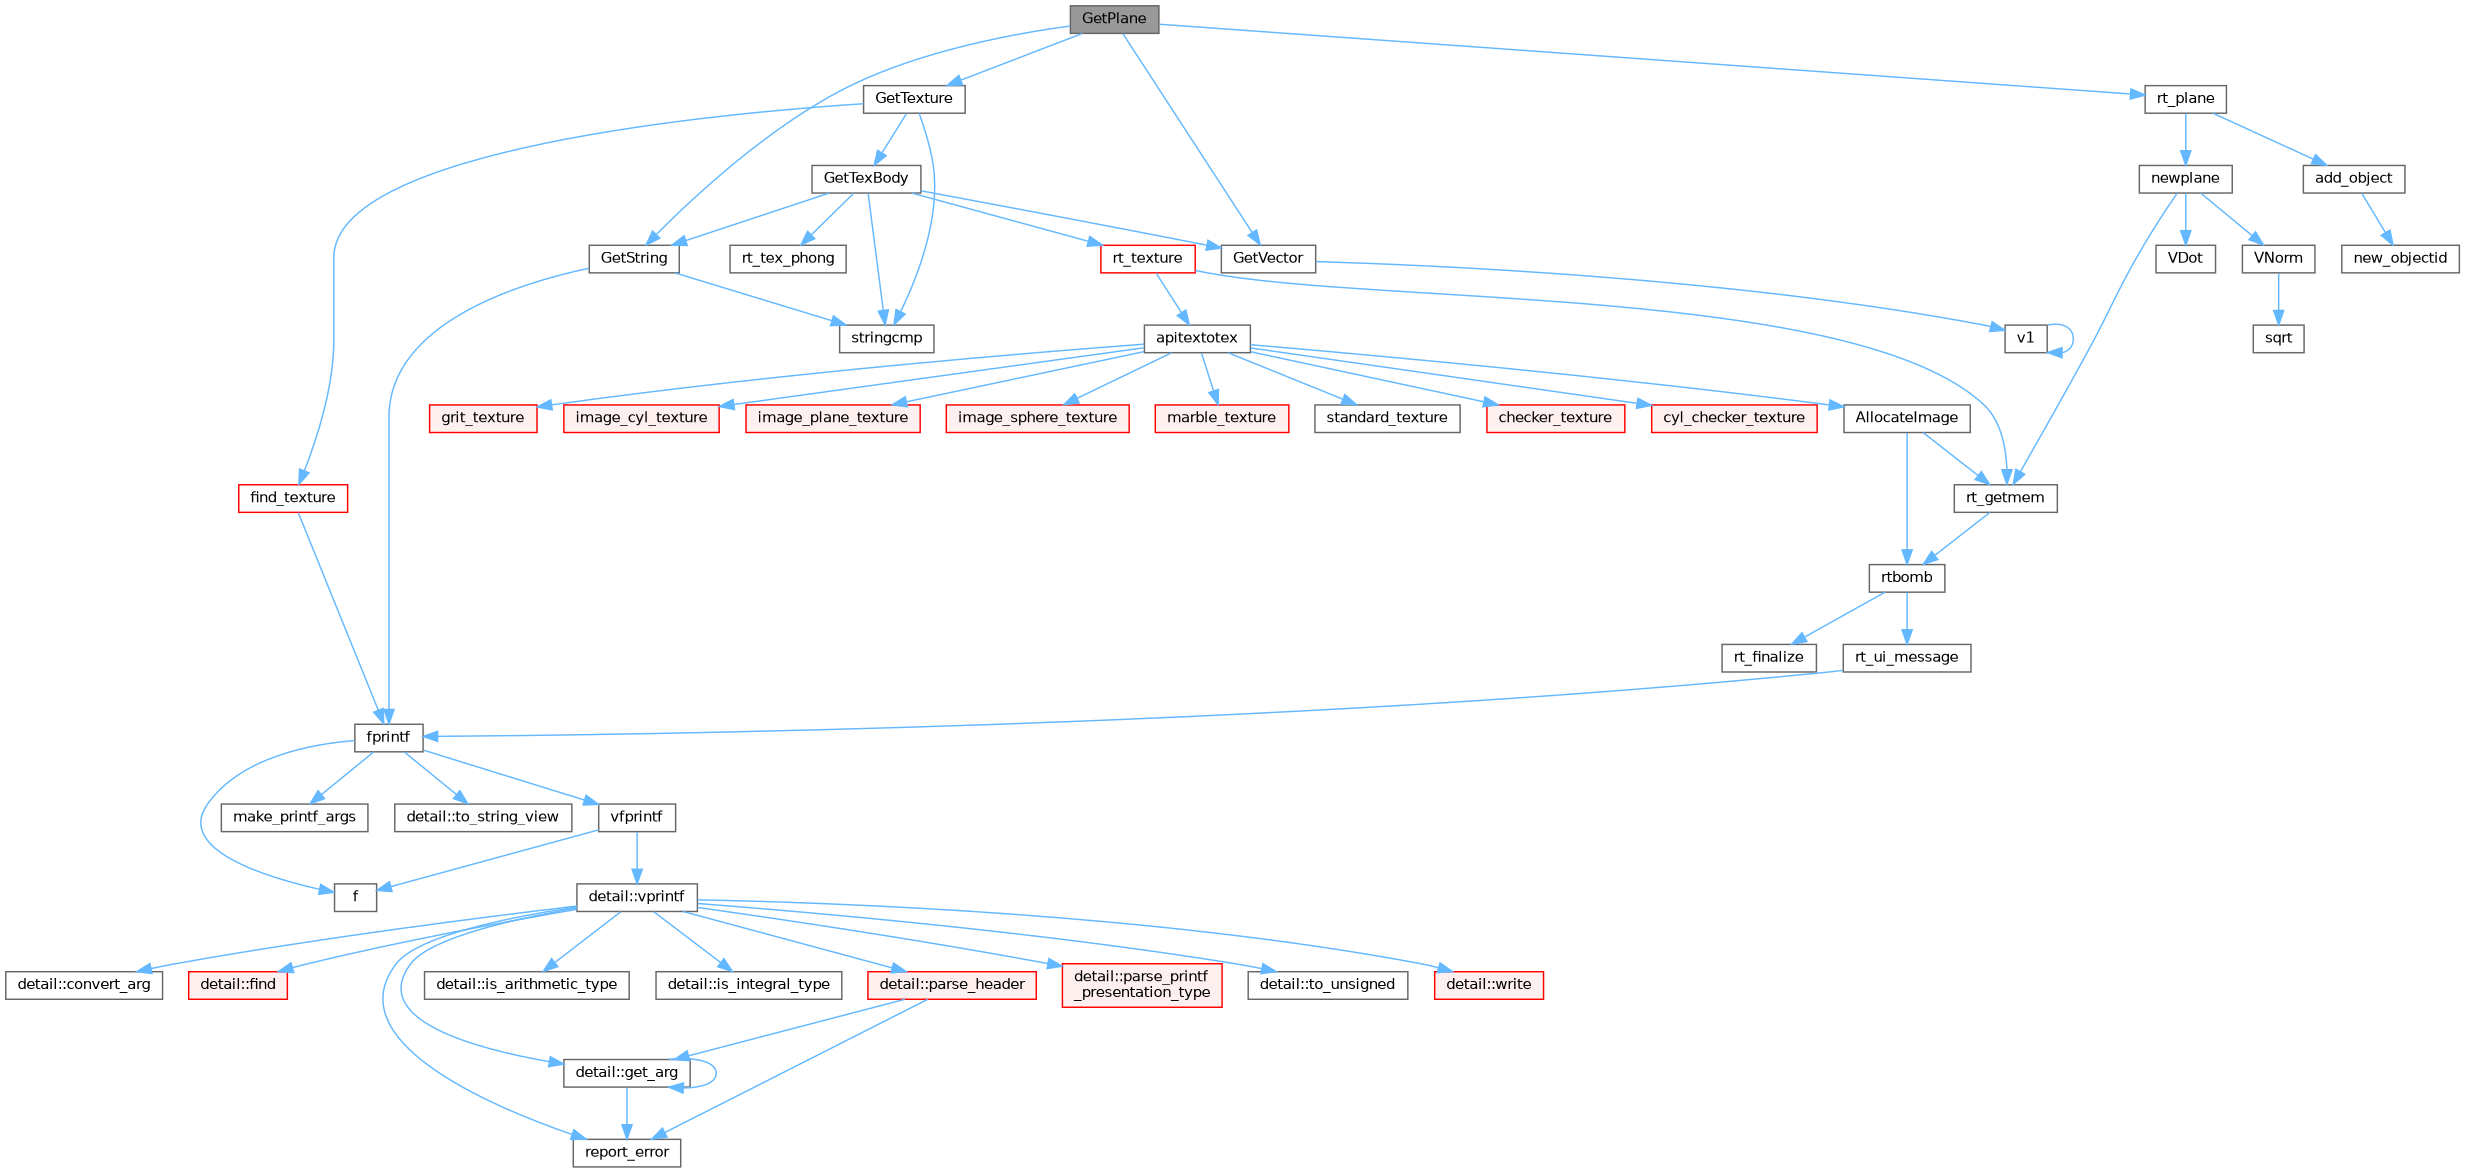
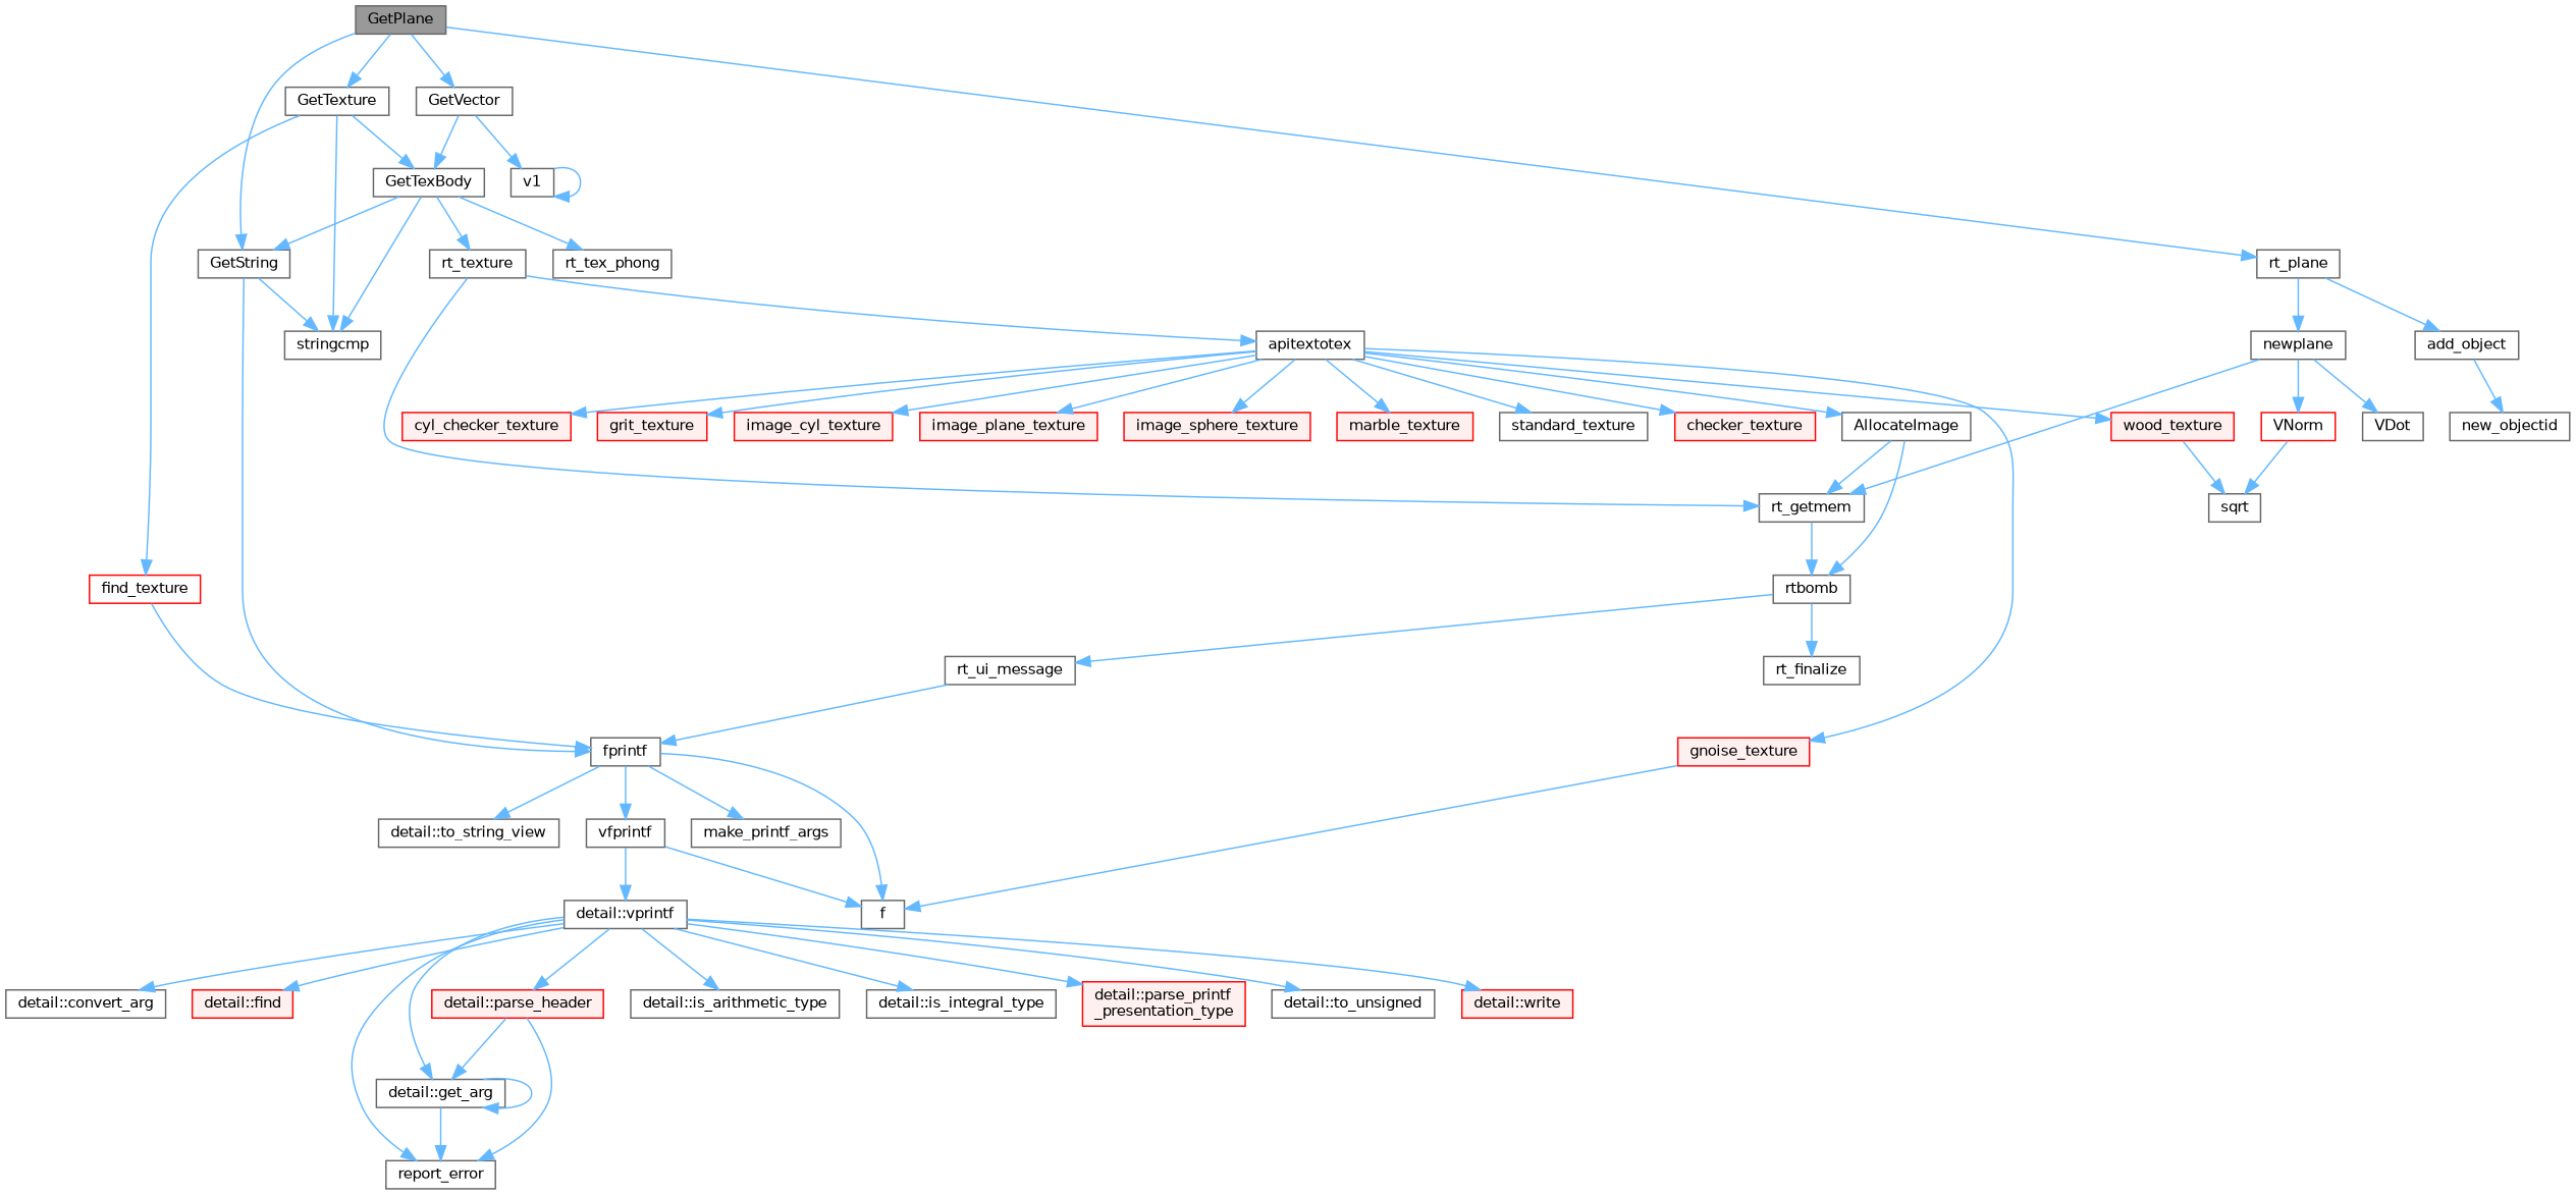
  digraph {
    rankdir=TB
    node [color=grey40 fillcolor=white fontname=Helvetica fontsize=10 shape=box style=filled]
    edge [color=steelblue1 fontname=Helvetica fontsize=10 labelfontname=Helvetica labelfontsize=10 style=solid]
    n1 [color=gray40 fillcolor=grey60 fontcolor=black height=0.2 label=GetPlane width=0.4]
    n2 [height=0.2 label=GetString width=0.4]
    n3 [height=0.2 label=GetTexture width=0.4]
    n4 [height=0.2 label=GetVector width=0.4]
    n5 [height=0.2 label=rt_plane width=0.4]
    n6 [height=0.2 label=fprintf width=0.4]
    n7 [height=0.2 label=stringcmp width=0.4]
    n8 [color=red height=0.2 label=find_texture width=0.4]
    n9 [height=0.2 label=GetTexBody width=0.4]
    n10 [height=0.2 label=v1 width=0.4]
    n11 [height=0.2 label=add_object width=0.4]
    n12 [height=0.2 label=newplane width=0.4]
    n13 [height=0.2 label=f width=0.4]
    n14 [height=0.2 label=make_printf_args width=0.4]
    n15 [height=0.2 label="detail::to_string_view" width=0.4]
    n16 [height=0.2 label=vfprintf width=0.4]
    n17 [height=0.2 label="detail::vprintf" width=0.4]
    n18 [height=0.2 label="detail::convert_arg" width=0.4]
    n19 [color=red fillcolor="#FFF0F0" height=0.2 label="detail::find" width=0.4]
    n20 [height=0.2 label="detail::get_arg" width=0.4]
    n21 [height=0.2 label=report_error width=0.4]
    n22 [height=0.2 label="detail::is_arithmetic_type" width=0.4]
    n23 [height=0.2 label="detail::is_integral_type" width=0.4]
    n24 [color=red fillcolor="#FFF0F0" height=0.2 label="detail::parse_header" width=0.4]
    n25 [color=red fillcolor="#FFF0F0" height=0.2 label="detail::parse_printf\l_presentation_type" width=0.4]
    n26 [height=0.2 label="detail::to_unsigned" width=0.4]
    n27 [color=red fillcolor="#FFF0F0" height=0.2 label="detail::write" width=0.4]
    n28 [height=0.2 label=rt_tex_phong width=0.4]
-   n29 [color=red height=0.2 label=rt_texture width=0.4]
+   n29 [height=0.2 label=rt_texture width=0.4]
    n30 [height=0.2 label=apitextotex width=0.4]
    n31 [height=0.2 label=rt_getmem width=0.4]
    n32 [height=0.2 label=AllocateImage width=0.4]
    n33 [color=red fillcolor="#FFF0F0" height=0.2 label=checker_texture width=0.4]
    n34 [color=red fillcolor="#FFF0F0" height=0.2 label=cyl_checker_texture width=0.4]
+   n35 [color=red fillcolor="#FFF0F0" height=0.2 label=gnoise_texture width=0.4]
    n36 [color=red fillcolor="#FFF0F0" height=0.2 label=grit_texture width=0.4]
    n37 [color=red fillcolor="#FFF0F0" height=0.2 label=image_cyl_texture width=0.4]
    n38 [color=red fillcolor="#FFF0F0" height=0.2 label=image_plane_texture width=0.4]
    n39 [color=red fillcolor="#FFF0F0" height=0.2 label=image_sphere_texture width=0.4]
    n40 [color=red fillcolor="#FFF0F0" height=0.2 label=marble_texture width=0.4]
    n41 [height=0.2 label=standard_texture width=0.4]
+   n42 [color=red fillcolor="#FFF0F0" height=0.2 label=wood_texture width=0.4]
    n43 [height=0.2 label=rtbomb width=0.4]
    n44 [height=0.2 label=sqrt width=0.4]
    n45 [height=0.2 label=rt_finalize width=0.4]
    n46 [height=0.2 label=rt_ui_message width=0.4]
    n47 [height=0.2 label=new_objectid width=0.4]
    n48 [height=0.2 label=VDot width=0.4]
-   n49 [height=0.2 label=VNorm width=0.4]
+   n49 [color=red height=0.2 label=VNorm width=0.4]
    n1 -> n2
    n1 -> n3
    n1 -> n4
    n1 -> n5
    n2 -> n6
    n2 -> n7
    n3 -> n7
    n3 -> n8
    n3 -> n9
    n4 -> n10
    n5 -> n11
    n5 -> n12
    n6 -> n13
    n6 -> n14
    n6 -> n15
    n6 -> n16
    n8 -> n6
    n9 -> n2
-   n9 -> n4
+   n4 -> n9
    n9 -> n7
    n9 -> n28
    n9 -> n29
    n10 -> n10
    n11 -> n47
    n12 -> n31
    n12 -> n48
    n12 -> n49
    n16 -> n13
    n16 -> n17
    n17 -> n18
    n17 -> n19
    n17 -> n20
    n17 -> n21
    n17 -> n22
    n17 -> n23
    n17 -> n24
    n17 -> n25
    n17 -> n26
    n17 -> n27
    n20 -> n20
    n20 -> n21
    n24 -> n20
    n24 -> n21
    n29 -> n30
    n29 -> n31
    n30 -> n32
    n30 -> n33
    n30 -> n34
+   n30 -> n35
    n30 -> n36
    n30 -> n37
    n30 -> n38
    n30 -> n39
    n30 -> n40
    n30 -> n41
+   n30 -> n42
    n31 -> n43
    n32 -> n31
    n32 -> n43
+   n35 -> n13
+   n42 -> n44
    n43 -> n45
    n43 -> n46
    n46 -> n6
    n49 -> n44
  }
